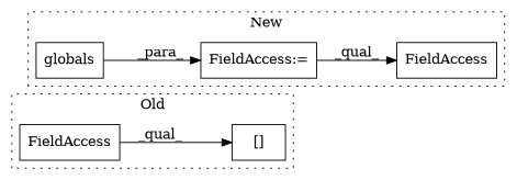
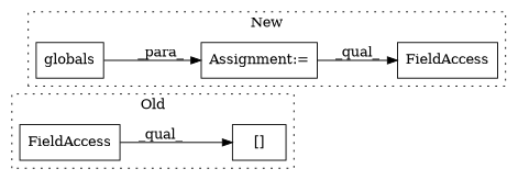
  digraph {
    rankdir=LR
    node [a=22 shape=box]
    n1 [a=2 l="12,1" label="[]" s="1588,1623"]
    n2 [l=11 label=FieldAccess s=1588]
    n3 [a=32 l=9 label=globals s=1796]
-   n4 [a=7 l=1 label="FieldAccess:=" s=1795]
+   n4 [a=7 l=1 label="Assignment:=" s=1795]
    n5 [l=26 label=FieldAccess s=1925]
    subgraph cluster_1 {
      label=Old
      style=dotted
      n1
      n2
    }
    subgraph cluster_2 {
      label=New
      style=dotted
      n3
      n4
      n5
    }
    n2 -> n1 [label=_qual_]
    n3 -> n4 [label=_para_]
    n4 -> n5 [label=_qual_]
  }
